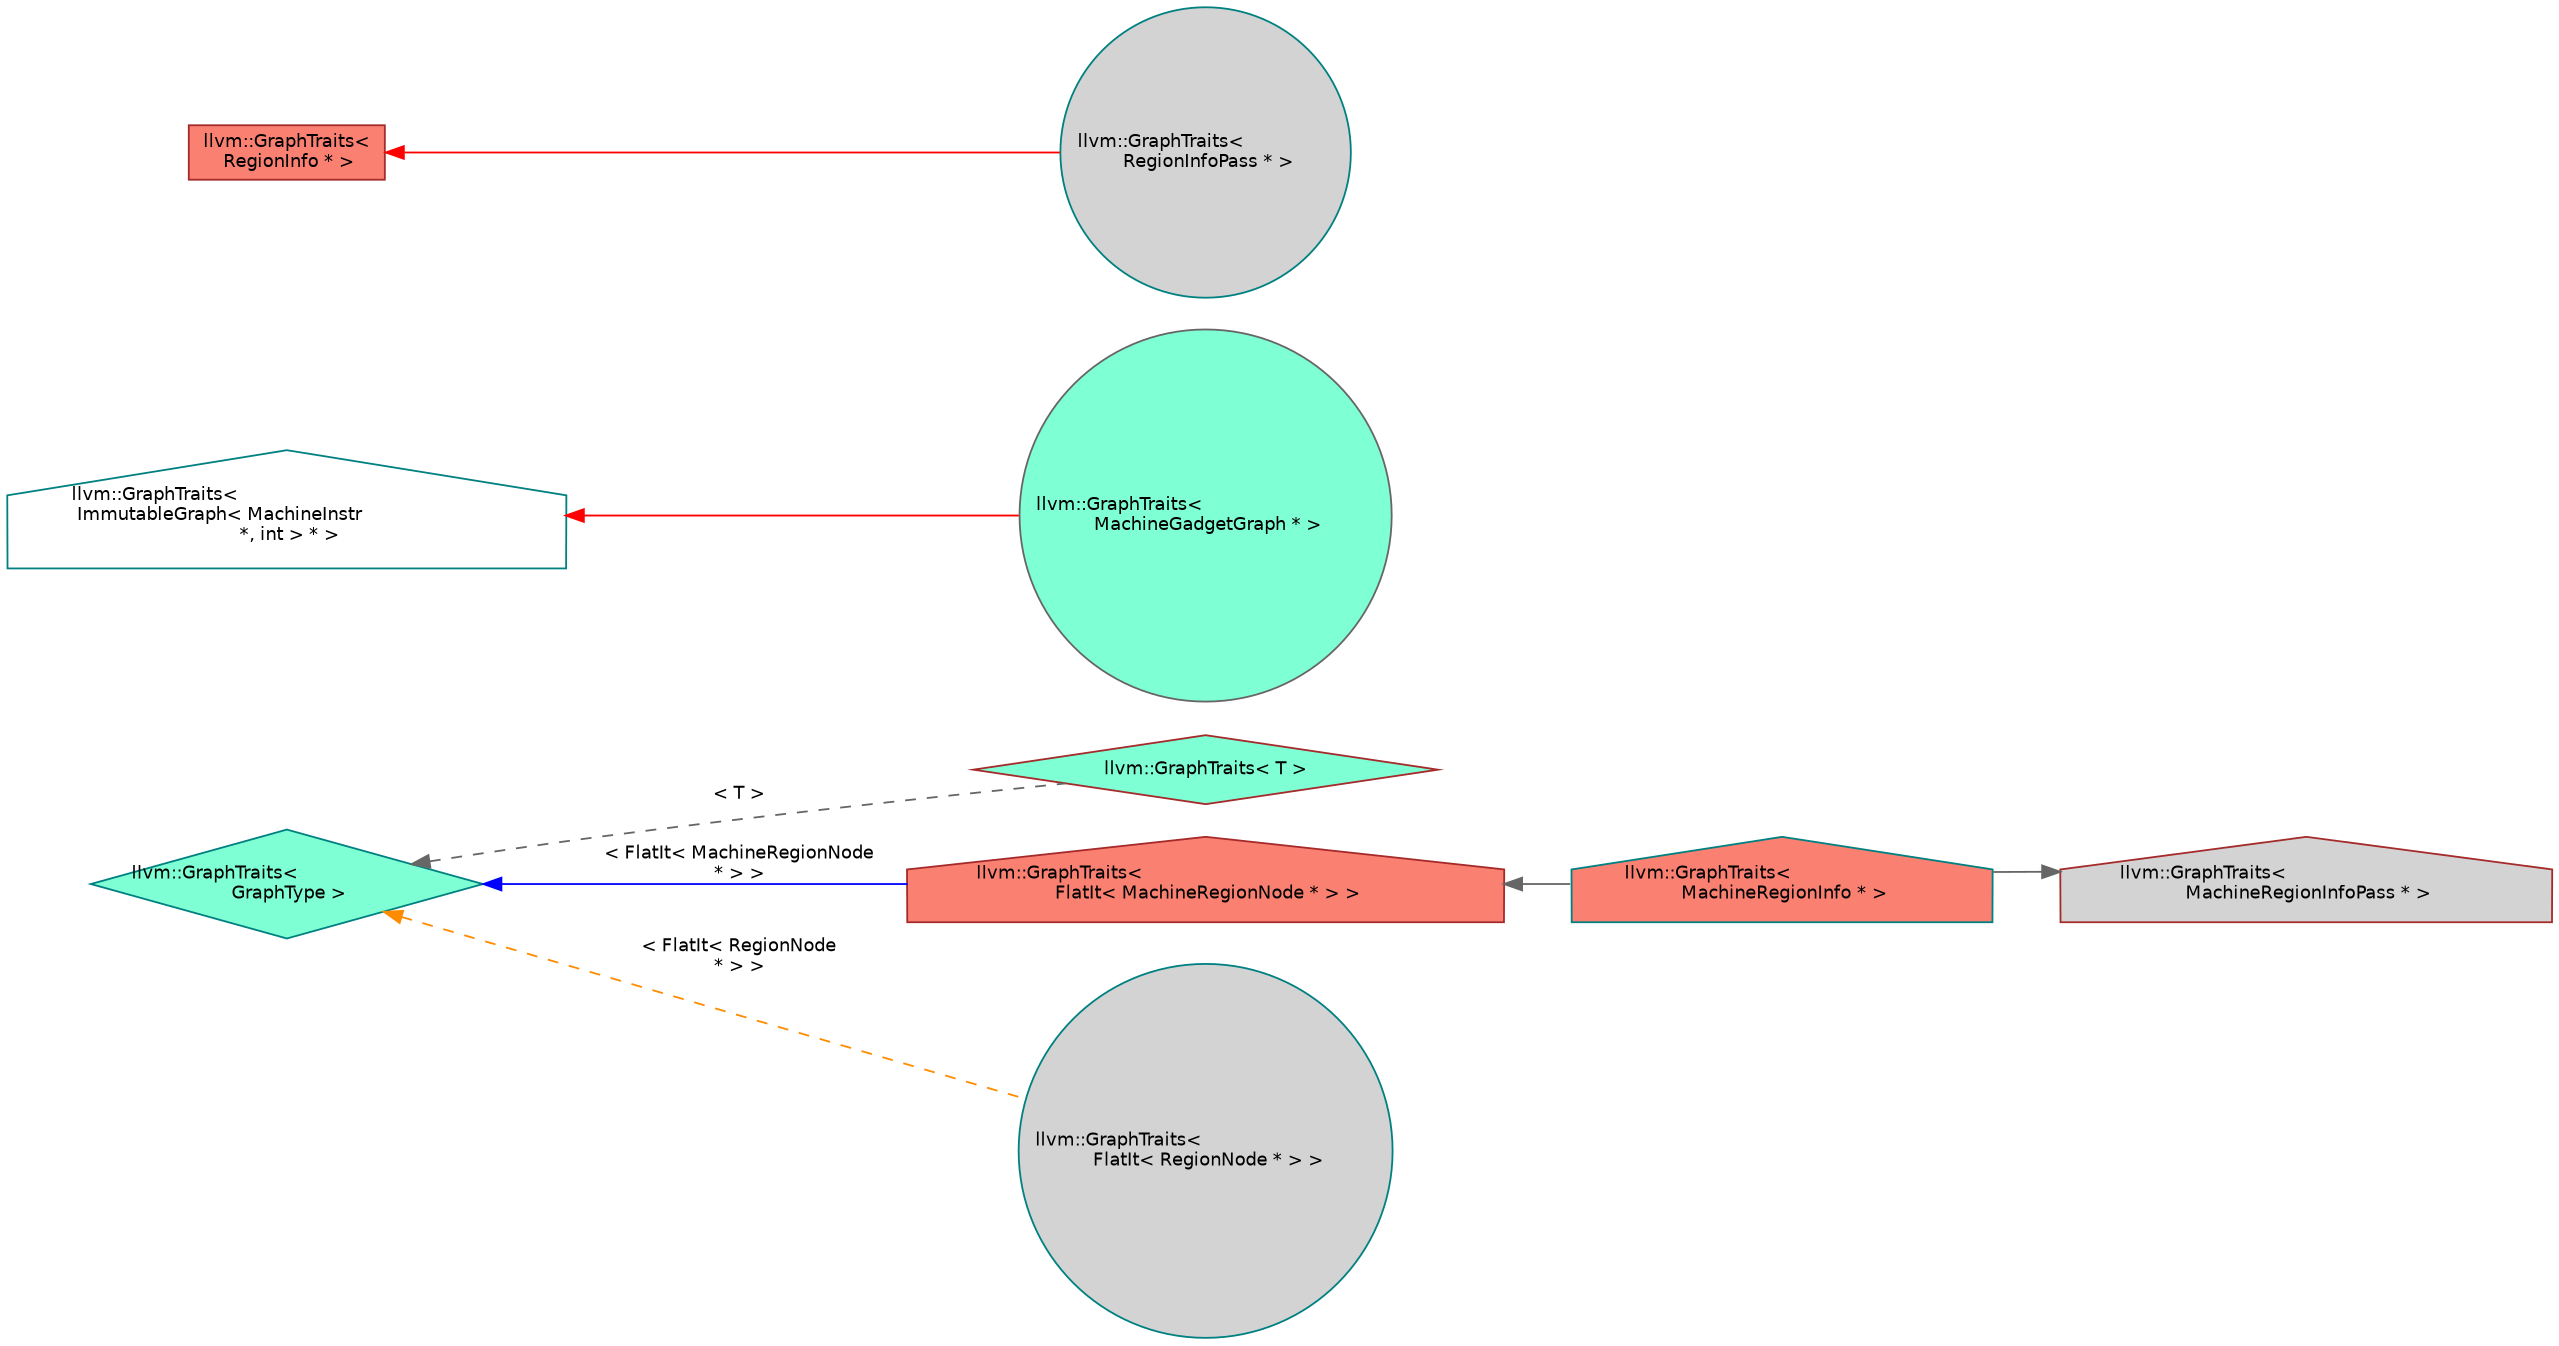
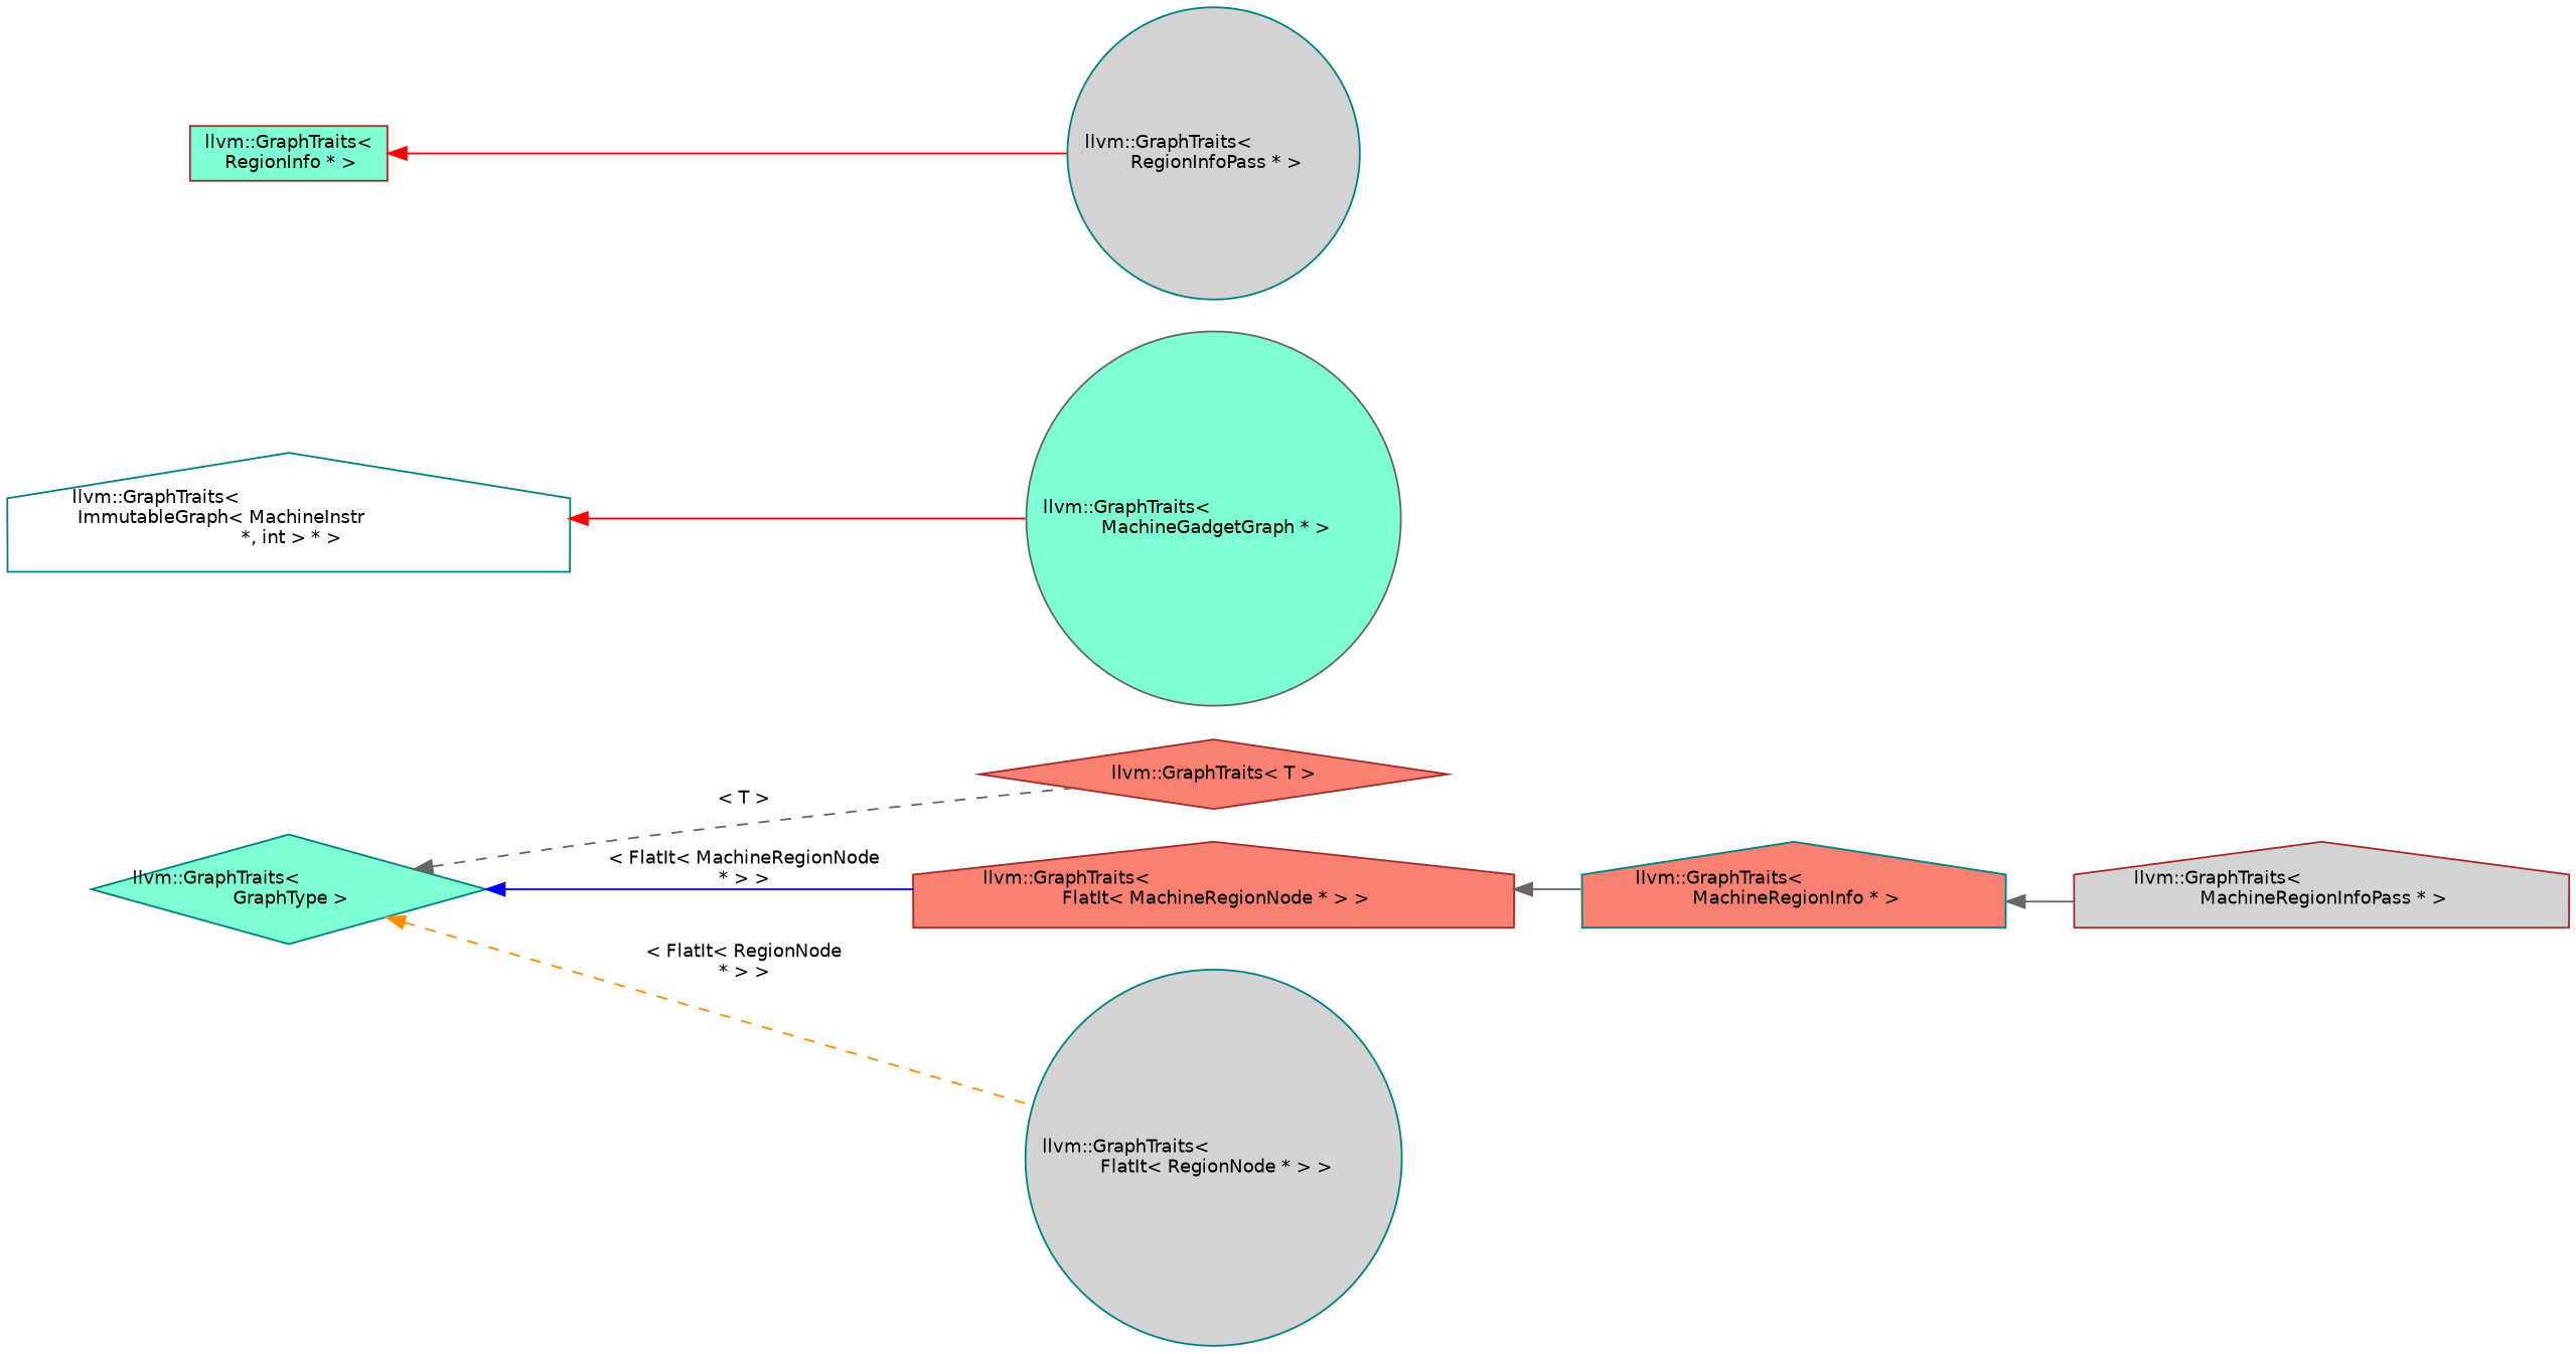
  digraph {
    rankdir=LR
    node [color=teal fillcolor=aquamarine fontname=Helvetica fontsize=10 shape=house style=filled]
    edge [color=gray40 dir=back fontname=Helvetica fontsize=10 labelfontname=Helvetica labelfontsize=10 style=solid]
    n1 [fontcolor=black height=0.2 label="llvm::GraphTraits\<\l GraphType \>" shape=diamond width=0.4]
-   n2 [color=brown height=0.2 label="llvm::GraphTraits\< T \>" shape=diamond width=0.4]
+   n2 [color=brown fillcolor=salmon height=0.2 label="llvm::GraphTraits\< T \>" shape=diamond width=0.4]
    n3 [color=brown fillcolor=salmon height=0.2 label="llvm::GraphTraits\<\l FlatIt\< MachineRegionNode * \> \>" width=0.4]
    n4 [fillcolor=lightgrey height=0.2 label="llvm::GraphTraits\<\l FlatIt\< RegionNode * \> \>" shape=circle width=0.4]
    n5 [fillcolor=white height=0.2 label="llvm::GraphTraits\<\l ImmutableGraph\< MachineInstr\l *, int \> * \>" width=0.4]
    n6 [color=gray40 height=0.2 label="llvm::GraphTraits\<\l MachineGadgetGraph * \>" shape=circle width=0.4]
    n7 [fillcolor=salmon height=0.2 label="llvm::GraphTraits\<\l MachineRegionInfo * \>" width=0.4]
    n8 [color=brown fillcolor=lightgrey height=0.2 label="llvm::GraphTraits\<\l MachineRegionInfoPass * \>" width=0.4]
-   n9 [color=brown fillcolor=salmon height=0.2 label="llvm::GraphTraits\<\l RegionInfo * \>" shape=box width=0.4]
+   n9 [color=brown height=0.2 label="llvm::GraphTraits\<\l RegionInfo * \>" shape=box width=0.4]
    n10 [fillcolor=lightgrey height=0.2 label="llvm::GraphTraits\<\l RegionInfoPass * \>" shape=circle width=0.4]
    n1 -> n2 [label=" \< T \>" style=dashed]
    n1 -> n3 [color=blue label=" \< FlatIt\< MachineRegionNode\l * \> \>"]
    n1 -> n4 [color=darkorange label=" \< FlatIt\< RegionNode\l * \> \>" style=dashed]
    n3 -> n7
    n5 -> n6 [color=red]
-   n8 -> n7
+   n7 -> n8
    n9 -> n10 [color=red]
  }
